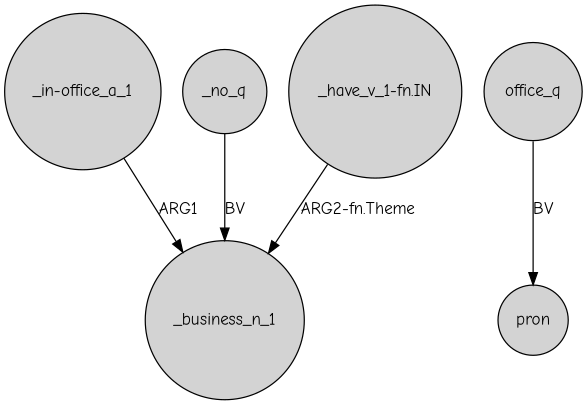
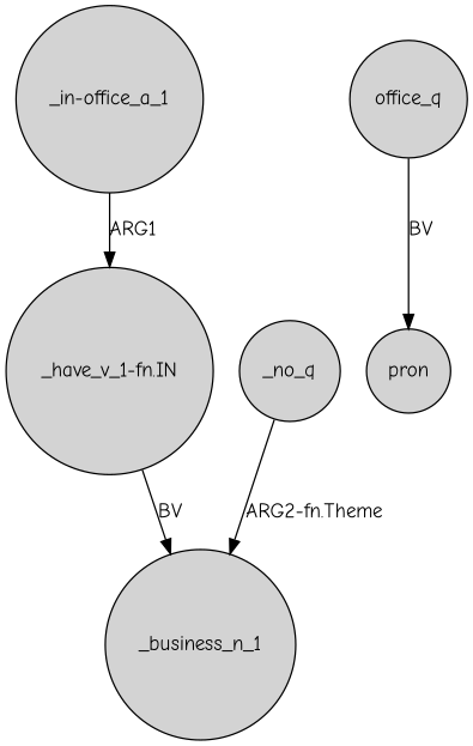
  digraph {
    fontname="Comic Neue"
    node [fontname="Comic Neue" shape=circle style=filled]
    edge [fontname="Comic Neue"]
    "_in-office_a_1"
    _business_n_1
    _no_q
    "_have_v_1-fn.IN"
    n5 [label=office_q]
    pron
-   "_in-office_a_1" -> _business_n_1 [label=ARG1]
-   _no_q -> _business_n_1 [label=BV]
-   "_have_v_1-fn.IN" -> _business_n_1 [label="ARG2-fn.Theme"]
+   "_in-office_a_1" -> "_have_v_1-fn.IN" [label=ARG1]
+   _no_q -> _business_n_1 [label="ARG2-fn.Theme"]
+   "_have_v_1-fn.IN" -> _business_n_1 [label=BV]
    n5 -> pron [label=BV]
  }
